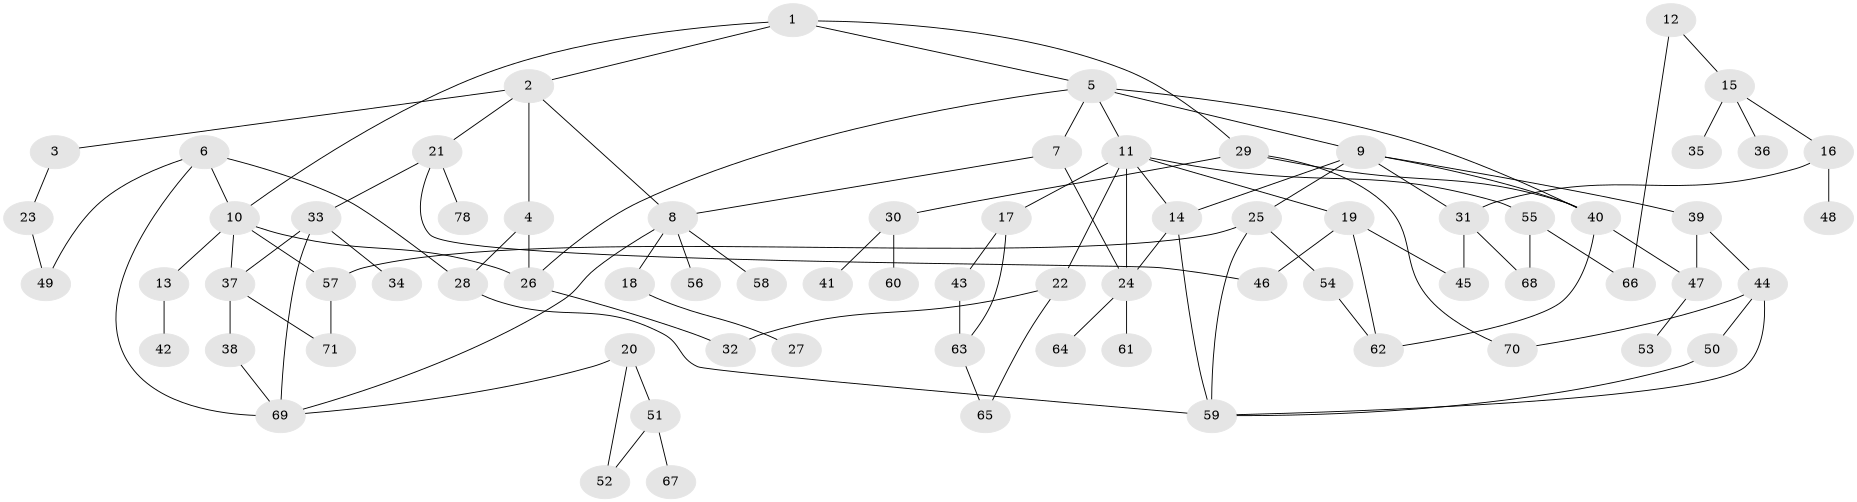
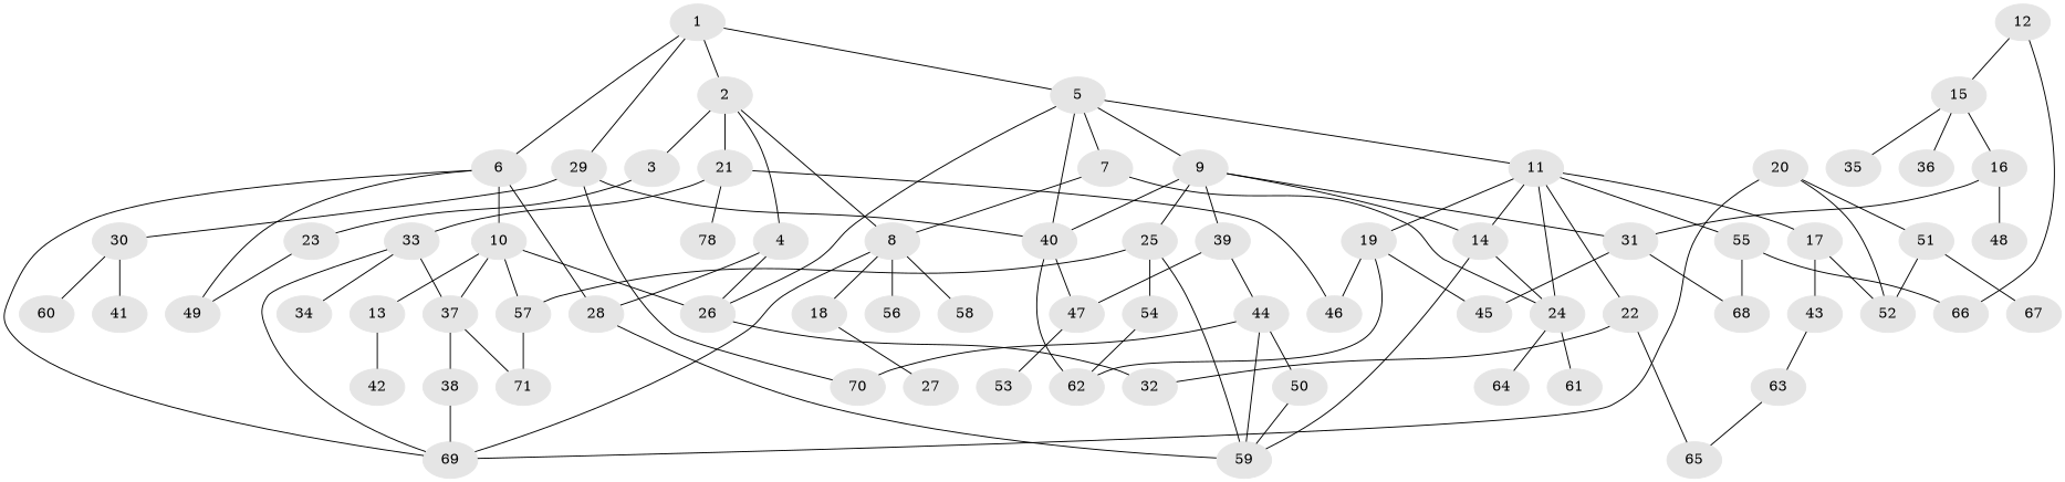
  graph {
    node [color=gray90 style=filled]
    1
    2
    5
    6
    29
    3
    4
    8
    21
    26
    7
    9
    11
    40
    28
    10
    49
    69
    30
    70
    23
    18
    56
    58
    46
    33
    n27 [label=78]
    32
    59
    24
    14
    25
    31
    39
    17
    19
    22
    55
    47
    62
    13
    37
    57
    61
    64
    27
    12
    15
    66
    54
    45
    68
    44
    42
    38
    71
    43
    52
    20
    51
    65
    16
    35
    36
    48
    63
    67
    34
    41
    60
    50
    53
    1 -- 2
    1 -- 5
-   1 -- 10
+   1 -- 6
    1 -- 29
    2 -- 3
    2 -- 4
    2 -- 8
    2 -- 21
    5 -- 26
    5 -- 7
    5 -- 9
    5 -- 11
    5 -- 40
    6 -- 28
    6 -- 10
    6 -- 49
    6 -- 69
    29 -- 40
    29 -- 30
    29 -- 70
    3 -- 23
    4 -- 26
    4 -- 28
    8 -- 69
    8 -- 18
    8 -- 56
    8 -- 58
    21 -- 46
    21 -- 33
    21 -- n27
    26 -- 32
    7 -- 8
    7 -- 24
    9 -- 40
    9 -- 14
    9 -- 25
    9 -- 31
    9 -- 39
    11 -- 24
    11 -- 14
    11 -- 17
    11 -- 19
    11 -- 22
    11 -- 55
    40 -- 47
    40 -- 62
    28 -- 59
    10 -- 26
    10 -- 13
    10 -- 37
    10 -- 57
    30 -- 41
    30 -- 60
    23 -- 49
    18 -- 27
    33 -- 69
    33 -- 37
    33 -- 34
    24 -- 61
    24 -- 64
    14 -- 59
    14 -- 24
    25 -- 59
    25 -- 57
    25 -- 54
    31 -- 45
    31 -- 68
    39 -- 47
    39 -- 44
    17 -- 43
-   17 -- 63
+   17 -- 52
    19 -- 46
    19 -- 62
    19 -- 45
    22 -- 32
    22 -- 65
    55 -- 66
    55 -- 68
    47 -- 53
    13 -- 42
    37 -- 38
    37 -- 71
    57 -- 71
    12 -- 15
    12 -- 66
    15 -- 16
    15 -- 35
    15 -- 36
    54 -- 62
    44 -- 70
    44 -- 59
    44 -- 50
    38 -- 69
    43 -- 63
    20 -- 69
    20 -- 52
    20 -- 51
    51 -- 52
    51 -- 67
    16 -- 31
    16 -- 48
    63 -- 65
    50 -- 59
  }
